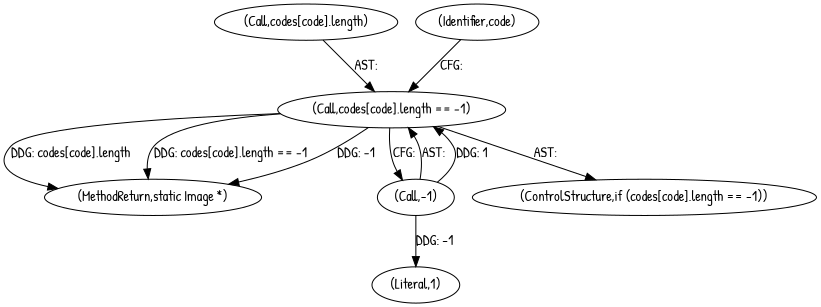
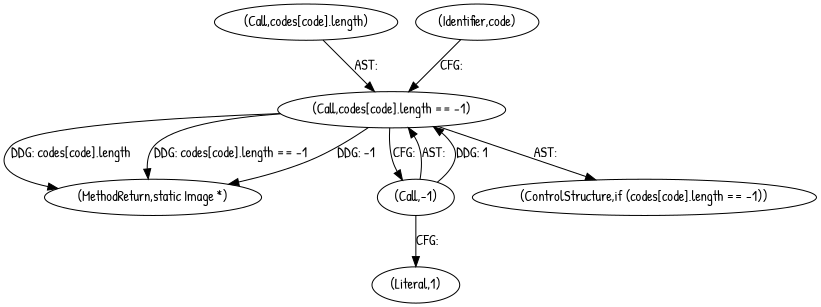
  digraph {
    fontname="Patrick Hand"
    node [fontname="Patrick Hand"]
    edge [fontname="Patrick Hand"]
    n1 [label="(Call,codes[code].length == -1)"]
    n2 [label="(Call,-1)"]
    n3 [label="(MethodReturn,static Image *)"]
    n4 [label="(ControlStructure,if (codes[code].length == -1))"]
    n5 [label="(Literal,1)"]
    n6 [label="(Call,codes[code].length)"]
    n7 [label="(Identifier,code)"]
    n1 -> n2 [label="CFG: "]
    n1 -> n3 [label="DDG: codes[code].length"]
    n1 -> n3 [label="DDG: codes[code].length == -1"]
    n1 -> n3 [label="DDG: -1"]
    n1 -> n4 [label="AST: "]
    n2 -> n1 [label="AST: "]
    n2 -> n1 [label="DDG: 1"]
-   n2 -> n5 [label="DDG: -1"]
+   n2 -> n5 [label="CFG: "]
    n6 -> n1 [label="AST: "]
    n7 -> n1 [label="CFG: "]
  }
